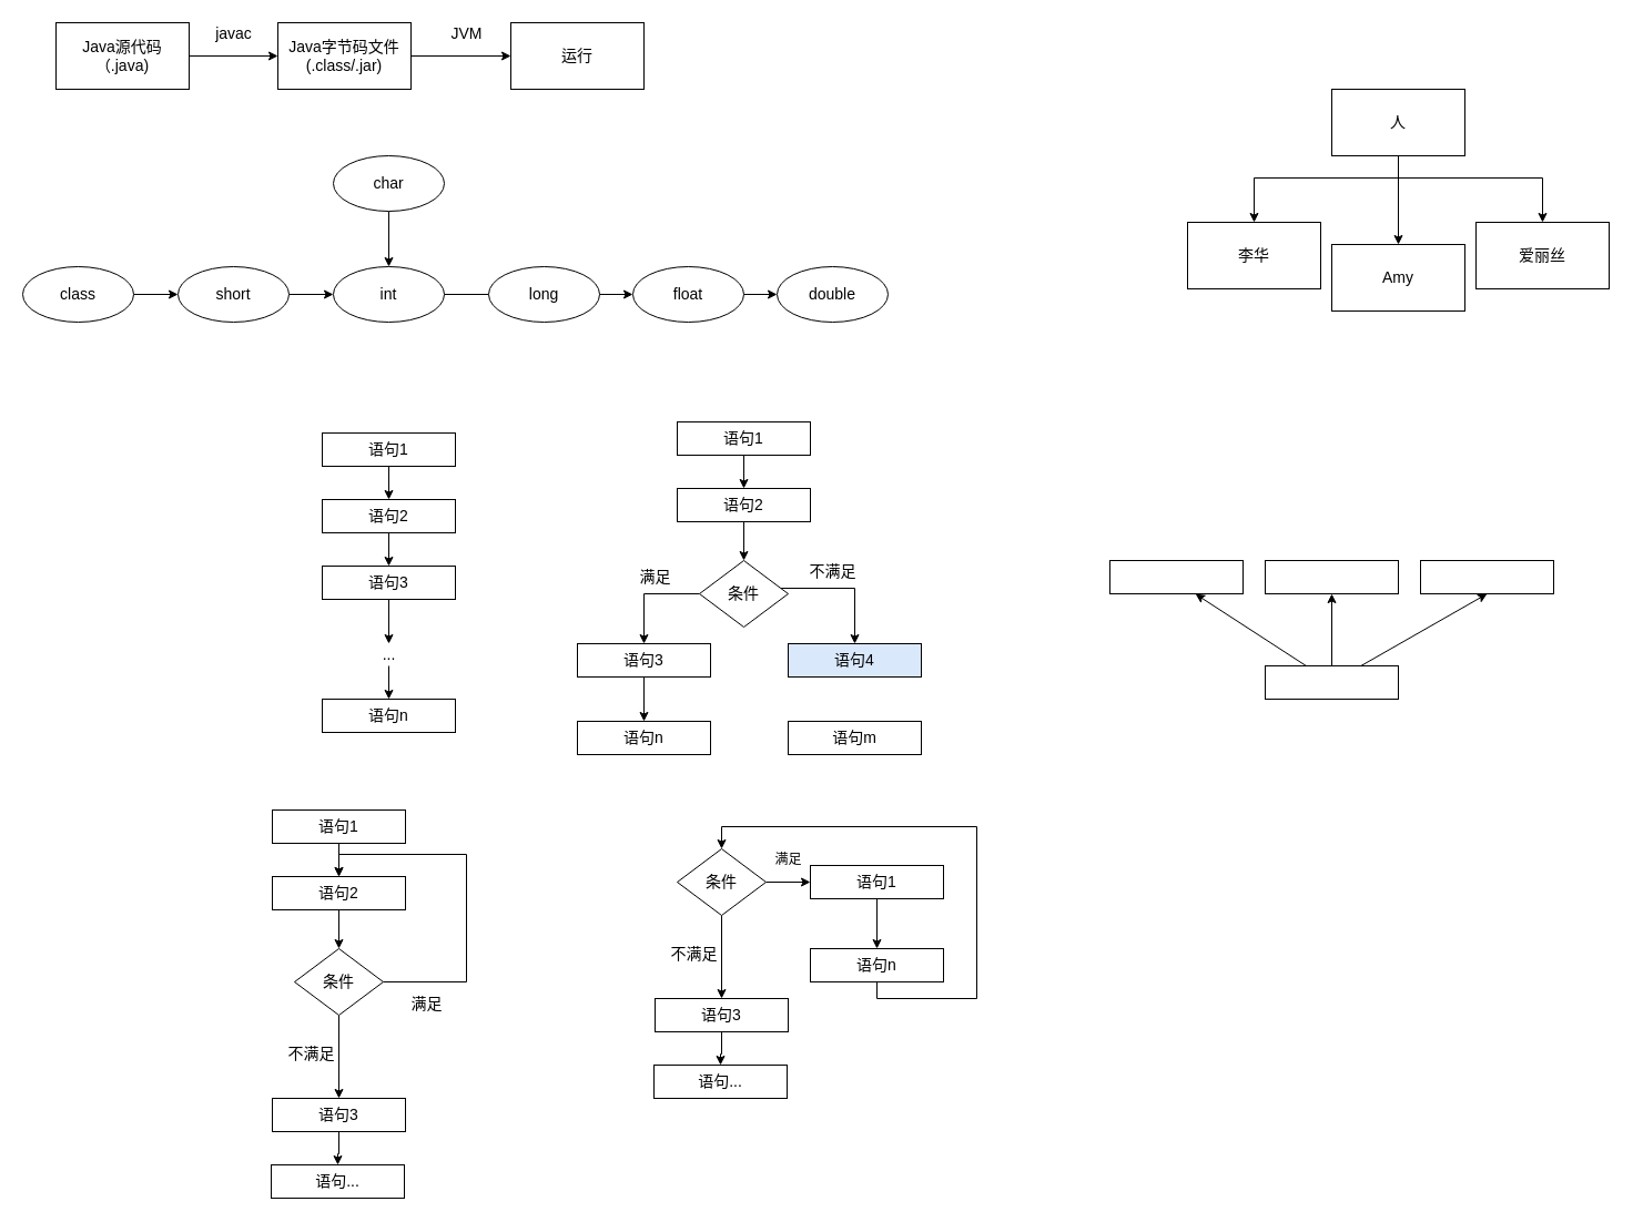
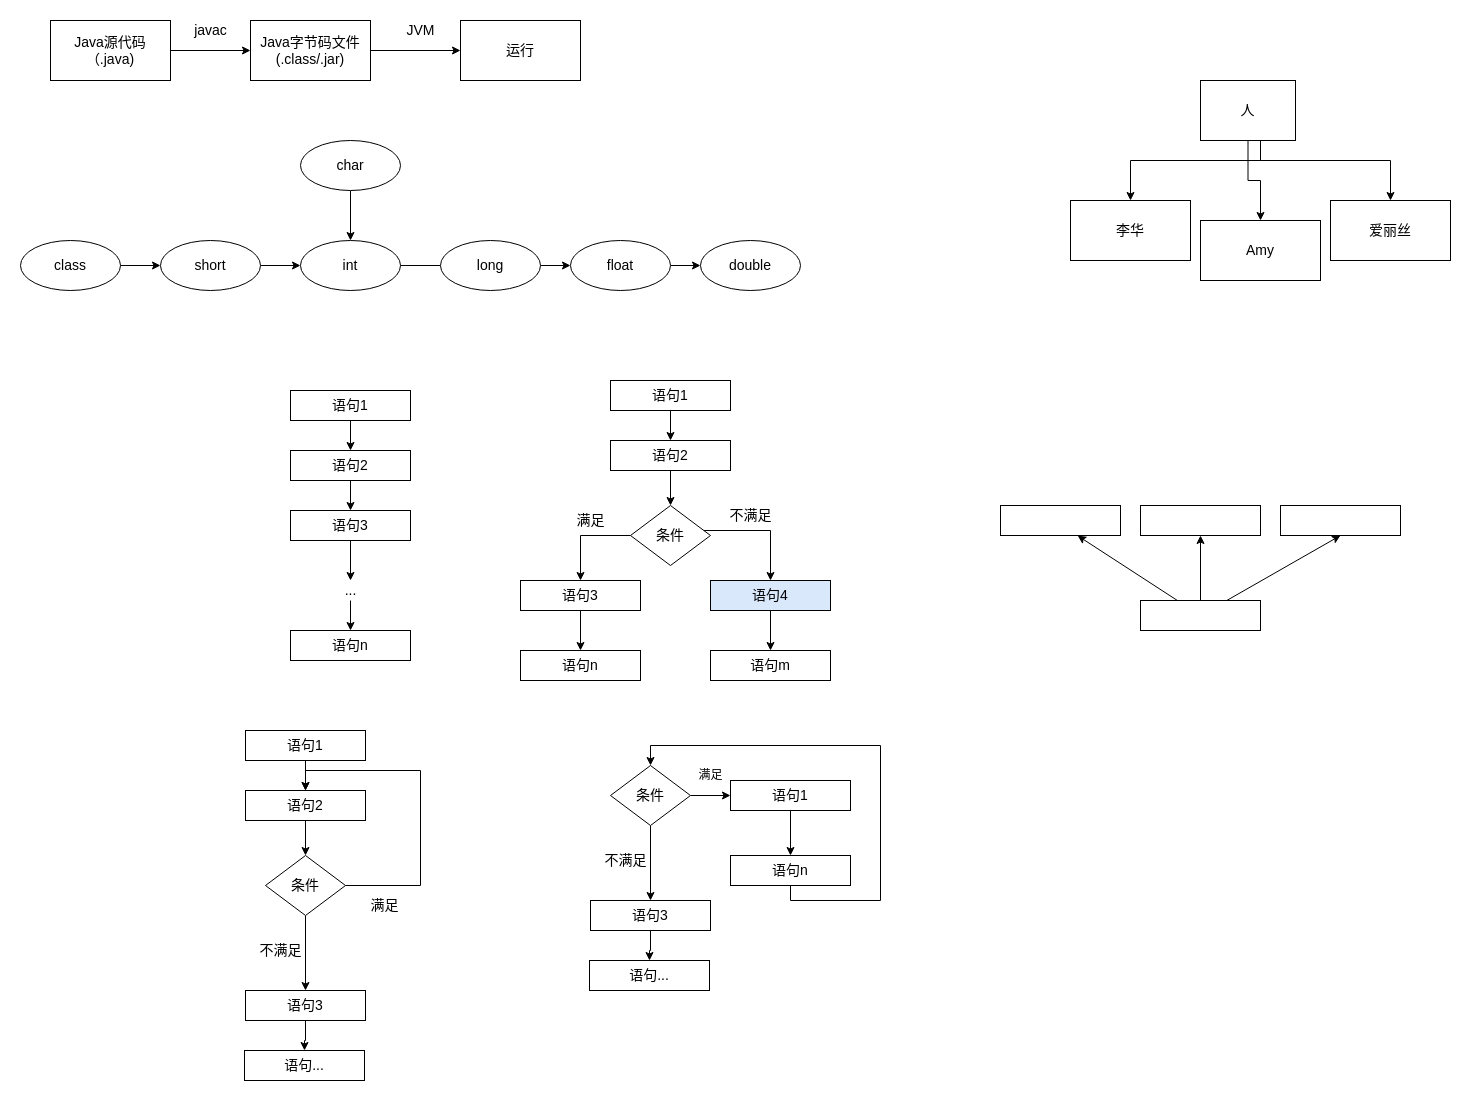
  <mxCell id="0" />
  <mxCell id="1" parent="0" />
  <mxCell id="2" style="edgeStyle=orthogonalEdgeStyle;rounded=0;orthogonalLoop=1;jettySize=auto;html=1;entryX=0;entryY=0.5;entryDx=0;entryDy=0;fontSize=14;" parent="1" source="3" target="5" edge="1"><mxGeometry relative="1" as="geometry" /></mxCell>
  <mxCell id="3" value="Java源代码&lt;br style=&quot;font-size: 14px;&quot;&gt;（.java)" style="rounded=0;whiteSpace=wrap;html=1;fontSize=14;" parent="1" vertex="1"><mxGeometry x="50" y="20" width="120" height="60" as="geometry" /></mxCell>
  <mxCell id="4" style="edgeStyle=orthogonalEdgeStyle;rounded=0;orthogonalLoop=1;jettySize=auto;html=1;entryX=0;entryY=0.5;entryDx=0;entryDy=0;fontSize=14;" parent="1" source="5" target="6" edge="1"><mxGeometry relative="1" as="geometry" /></mxCell>
  <mxCell id="5" value="Java字节码文件&lt;br style=&quot;font-size: 14px;&quot;&gt;(.class/.jar)" style="rounded=0;whiteSpace=wrap;html=1;fontSize=14;" parent="1" vertex="1"><mxGeometry x="250" y="20" width="120" height="60" as="geometry" /></mxCell>
  <mxCell id="6" value="运行" style="rounded=0;whiteSpace=wrap;html=1;fontSize=14;" parent="1" vertex="1"><mxGeometry x="460" y="20" width="120" height="60" as="geometry" /></mxCell>
  <mxCell id="7" value="javac" style="text;html=1;align=center;verticalAlign=middle;resizable=0;points=[];autosize=1;strokeColor=none;fillColor=none;fontSize=14;" parent="1" vertex="1"><mxGeometry x="185" y="20" width="50" height="20" as="geometry" /></mxCell>
  <mxCell id="8" value="JVM" style="text;html=1;align=center;verticalAlign=middle;resizable=0;points=[];autosize=1;strokeColor=none;fillColor=none;fontSize=14;" parent="1" vertex="1"><mxGeometry x="400" y="20" width="40" height="20" as="geometry" /></mxCell>
  <mxCell id="9" style="edgeStyle=orthogonalEdgeStyle;rounded=0;orthogonalLoop=1;jettySize=auto;html=1;fontSize=14;" parent="1" source="10" target="14" edge="1"><mxGeometry relative="1" as="geometry" /></mxCell>
  <mxCell id="10" value="short" style="ellipse;whiteSpace=wrap;html=1;fontSize=14;" parent="1" vertex="1"><mxGeometry x="160" y="240" width="100" height="50" as="geometry" /></mxCell>
  <mxCell id="11" style="edgeStyle=orthogonalEdgeStyle;rounded=0;orthogonalLoop=1;jettySize=auto;html=1;fontSize=14;" parent="1" source="12" target="10" edge="1"><mxGeometry relative="1" as="geometry" /></mxCell>
  <mxCell id="12" value="class" style="ellipse;whiteSpace=wrap;html=1;fontSize=14;" parent="1" vertex="1"><mxGeometry x="20" y="240" width="100" height="50" as="geometry" /></mxCell>
  <mxCell id="13" style="edgeStyle=orthogonalEdgeStyle;rounded=0;orthogonalLoop=1;jettySize=auto;html=1;fontSize=14;endArrow=none;" parent="1" source="14" target="16" edge="1"><mxGeometry relative="1" as="geometry" /></mxCell>
  <mxCell id="14" value="int" style="ellipse;whiteSpace=wrap;html=1;fontSize=14;" parent="1" vertex="1"><mxGeometry x="300" y="240" width="100" height="50" as="geometry" /></mxCell>
  <mxCell id="15" value="" style="edgeStyle=orthogonalEdgeStyle;rounded=0;orthogonalLoop=1;jettySize=auto;html=1;fontSize=14;" parent="1" source="16" target="18" edge="1"><mxGeometry relative="1" as="geometry" /></mxCell>
  <mxCell id="16" value="long" style="ellipse;whiteSpace=wrap;html=1;fontSize=14;" parent="1" vertex="1"><mxGeometry x="440" y="240" width="100" height="50" as="geometry" /></mxCell>
  <mxCell id="17" value="" style="edgeStyle=orthogonalEdgeStyle;rounded=0;orthogonalLoop=1;jettySize=auto;html=1;fontSize=14;" parent="1" source="18" target="19" edge="1"><mxGeometry relative="1" as="geometry" /></mxCell>
  <mxCell id="18" value="float" style="ellipse;whiteSpace=wrap;html=1;fontSize=14;" parent="1" vertex="1"><mxGeometry x="570" y="240" width="100" height="50" as="geometry" /></mxCell>
  <mxCell id="19" value="double" style="ellipse;whiteSpace=wrap;html=1;fontSize=14;" parent="1" vertex="1"><mxGeometry x="700" y="240" width="100" height="50" as="geometry" /></mxCell>
  <mxCell id="20" style="edgeStyle=orthogonalEdgeStyle;rounded=0;orthogonalLoop=1;jettySize=auto;html=1;fontSize=14;" parent="1" source="21" target="14" edge="1"><mxGeometry relative="1" as="geometry" /></mxCell>
  <mxCell id="21" value="char" style="ellipse;whiteSpace=wrap;html=1;fontSize=14;" parent="1" vertex="1"><mxGeometry x="300" y="140" width="100" height="50" as="geometry" /></mxCell>
  <mxCell id="22" style="edgeStyle=orthogonalEdgeStyle;rounded=0;orthogonalLoop=1;jettySize=auto;html=1;fontSize=14;" parent="1" source="23" target="25" edge="1"><mxGeometry relative="1" as="geometry" /></mxCell>
  <mxCell id="23" value="语句1" style="rounded=0;whiteSpace=wrap;html=1;fontSize=14;" parent="1" vertex="1"><mxGeometry x="290" y="390" width="120" height="30" as="geometry" /></mxCell>
  <mxCell id="24" style="edgeStyle=orthogonalEdgeStyle;rounded=0;orthogonalLoop=1;jettySize=auto;html=1;fontSize=14;" parent="1" source="25" target="27" edge="1"><mxGeometry relative="1" as="geometry" /></mxCell>
  <mxCell id="25" value="语句2" style="rounded=0;whiteSpace=wrap;html=1;fontSize=14;" parent="1" vertex="1"><mxGeometry x="290" y="450" width="120" height="30" as="geometry" /></mxCell>
  <mxCell id="26" style="edgeStyle=orthogonalEdgeStyle;rounded=0;orthogonalLoop=1;jettySize=auto;html=1;fontSize=14;entryX=0.5;entryY=0;entryDx=0;entryDy=0;entryPerimeter=0;" parent="1" source="27" target="30" edge="1"><mxGeometry relative="1" as="geometry"><mxPoint x="350" y="570" as="targetPoint" /></mxGeometry></mxCell>
  <mxCell id="27" value="语句3" style="rounded=0;whiteSpace=wrap;html=1;fontSize=14;" parent="1" vertex="1"><mxGeometry x="290" y="510" width="120" height="30" as="geometry" /></mxCell>
  <mxCell id="28" value="语句n" style="rounded=0;whiteSpace=wrap;html=1;fontSize=14;" parent="1" vertex="1"><mxGeometry x="290" y="630" width="120" height="30" as="geometry" /></mxCell>
  <mxCell id="29" style="edgeStyle=orthogonalEdgeStyle;rounded=0;orthogonalLoop=1;jettySize=auto;html=1;entryX=0.5;entryY=0;entryDx=0;entryDy=0;fontSize=14;" parent="1" source="30" target="28" edge="1"><mxGeometry relative="1" as="geometry" /></mxCell>
  <mxCell id="30" value="..." style="text;html=1;align=center;verticalAlign=middle;resizable=0;points=[];autosize=1;strokeColor=none;fillColor=none;fontSize=14;" parent="1" vertex="1"><mxGeometry x="335" y="580" width="30" height="20" as="geometry" /></mxCell>
  <mxCell id="31" style="edgeStyle=orthogonalEdgeStyle;rounded=0;orthogonalLoop=1;jettySize=auto;html=1;fontSize=14;" parent="1" source="32" target="34" edge="1"><mxGeometry relative="1" as="geometry" /></mxCell>
  <mxCell id="32" value="语句1" style="rounded=0;whiteSpace=wrap;html=1;fontSize=14;" parent="1" vertex="1"><mxGeometry x="610" y="380" width="120" height="30" as="geometry" /></mxCell>
  <mxCell id="33" style="edgeStyle=orthogonalEdgeStyle;rounded=0;orthogonalLoop=1;jettySize=auto;html=1;fontSize=14;entryX=0.5;entryY=0;entryDx=0;entryDy=0;" parent="1" source="34" target="37" edge="1"><mxGeometry relative="1" as="geometry"><mxPoint x="670" y="500" as="targetPoint" /></mxGeometry></mxCell>
  <mxCell id="34" value="语句2" style="rounded=0;whiteSpace=wrap;html=1;fontSize=14;" parent="1" vertex="1"><mxGeometry x="610" y="440" width="120" height="30" as="geometry" /></mxCell>
  <mxCell id="35" style="edgeStyle=orthogonalEdgeStyle;rounded=0;orthogonalLoop=1;jettySize=auto;html=1;entryX=0.5;entryY=0;entryDx=0;entryDy=0;fontSize=14;" parent="1" source="37" target="39" edge="1"><mxGeometry relative="1" as="geometry"><Array as="points"><mxPoint x="580" y="535" /></Array></mxGeometry></mxCell>
  <mxCell id="36" style="edgeStyle=orthogonalEdgeStyle;rounded=0;orthogonalLoop=1;jettySize=auto;html=1;fontSize=14;" parent="1" source="37" target="42" edge="1"><mxGeometry relative="1" as="geometry"><Array as="points"><mxPoint x="770" y="530" /></Array></mxGeometry></mxCell>
  <mxCell id="37" value="条件" style="rhombus;whiteSpace=wrap;html=1;fontSize=14;" parent="1" vertex="1"><mxGeometry x="630" y="505" width="80" height="60" as="geometry" /></mxCell>
  <mxCell id="38" style="edgeStyle=orthogonalEdgeStyle;rounded=0;orthogonalLoop=1;jettySize=auto;html=1;fontSize=14;" parent="1" source="39" target="40" edge="1"><mxGeometry relative="1" as="geometry" /></mxCell>
  <mxCell id="39" value="语句3" style="rounded=0;whiteSpace=wrap;html=1;fontSize=14;" parent="1" vertex="1"><mxGeometry x="520" y="580" width="120" height="30" as="geometry" /></mxCell>
  <mxCell id="40" value="语句n" style="rounded=0;whiteSpace=wrap;html=1;fontSize=14;" parent="1" vertex="1"><mxGeometry x="520" y="650" width="120" height="30" as="geometry" /></mxCell>
+ <mxCell id="41" style="edgeStyle=orthogonalEdgeStyle;rounded=0;orthogonalLoop=1;jettySize=auto;html=1;fontSize=14;" parent="1" source="42" target="43" edge="1"><mxGeometry relative="1" as="geometry" /></mxCell>
  <mxCell id="42" value="语句4" style="rounded=0;whiteSpace=wrap;html=1;fontSize=14;fillColor=#dae8fc;" parent="1" vertex="1"><mxGeometry x="710" y="580" width="120" height="30" as="geometry" /></mxCell>
  <mxCell id="43" value="语句m" style="rounded=0;whiteSpace=wrap;html=1;fontSize=14;" parent="1" vertex="1"><mxGeometry x="710" y="650" width="120" height="30" as="geometry" /></mxCell>
  <mxCell id="44" value="满足" style="text;html=1;align=center;verticalAlign=middle;resizable=0;points=[];autosize=1;strokeColor=none;fillColor=none;fontSize=14;" parent="1" vertex="1"><mxGeometry x="570" y="510" width="40" height="20" as="geometry" /></mxCell>
  <mxCell id="45" value="不满足" style="text;html=1;align=center;verticalAlign=middle;resizable=0;points=[];autosize=1;strokeColor=none;fillColor=none;fontSize=14;" parent="1" vertex="1"><mxGeometry x="720" y="505" width="60" height="20" as="geometry" /></mxCell>
  <mxCell id="46" style="edgeStyle=orthogonalEdgeStyle;rounded=0;orthogonalLoop=1;jettySize=auto;html=1;fontSize=14;" parent="1" source="47" target="49" edge="1"><mxGeometry relative="1" as="geometry" /></mxCell>
  <mxCell id="47" value="语句1" style="rounded=0;whiteSpace=wrap;html=1;fontSize=14;" parent="1" vertex="1"><mxGeometry x="245" y="730" width="120" height="30" as="geometry" /></mxCell>
  <mxCell id="48" style="edgeStyle=orthogonalEdgeStyle;rounded=0;orthogonalLoop=1;jettySize=auto;html=1;fontSize=14;entryX=0.5;entryY=0;entryDx=0;entryDy=0;" parent="1" source="49" target="52" edge="1"><mxGeometry relative="1" as="geometry"><mxPoint x="305" y="850" as="targetPoint" /></mxGeometry></mxCell>
  <mxCell id="49" value="语句2" style="rounded=0;whiteSpace=wrap;html=1;fontSize=14;" parent="1" vertex="1"><mxGeometry x="245" y="790" width="120" height="30" as="geometry" /></mxCell>
  <mxCell id="50" style="edgeStyle=orthogonalEdgeStyle;rounded=0;orthogonalLoop=1;jettySize=auto;html=1;entryX=0.5;entryY=0;entryDx=0;entryDy=0;" parent="1" source="52" target="49" edge="1"><mxGeometry relative="1" as="geometry"><Array as="points"><mxPoint x="420" y="885" /><mxPoint x="420" y="770" /><mxPoint x="305" y="770" /></Array></mxGeometry></mxCell>
  <mxCell id="51" style="edgeStyle=orthogonalEdgeStyle;rounded=0;orthogonalLoop=1;jettySize=auto;html=1;" parent="1" source="52" edge="1"><mxGeometry relative="1" as="geometry"><mxPoint x="305" y="990" as="targetPoint" /></mxGeometry></mxCell>
  <mxCell id="52" value="条件" style="rhombus;whiteSpace=wrap;html=1;fontSize=14;" parent="1" vertex="1"><mxGeometry x="265" y="855" width="80" height="60" as="geometry" /></mxCell>
  <mxCell id="53" value="不满足" style="text;html=1;align=center;verticalAlign=middle;resizable=0;points=[];autosize=1;strokeColor=none;fillColor=none;fontSize=14;" parent="1" vertex="1"><mxGeometry x="250" y="940" width="60" height="20" as="geometry" /></mxCell>
  <mxCell id="54" value="满足" style="text;html=1;align=center;verticalAlign=middle;resizable=0;points=[];autosize=1;strokeColor=none;fillColor=none;fontSize=14;" parent="1" vertex="1"><mxGeometry x="364" y="895" width="40" height="20" as="geometry" /></mxCell>
  <mxCell id="55" style="edgeStyle=orthogonalEdgeStyle;rounded=0;orthogonalLoop=1;jettySize=auto;html=1;" parent="1" source="56" target="57" edge="1"><mxGeometry relative="1" as="geometry" /></mxCell>
  <mxCell id="56" value="语句3" style="rounded=0;whiteSpace=wrap;html=1;fontSize=14;" parent="1" vertex="1"><mxGeometry x="245" y="990" width="120" height="30" as="geometry" /></mxCell>
  <mxCell id="57" value="语句..." style="rounded=0;whiteSpace=wrap;html=1;fontSize=14;" parent="1" vertex="1"><mxGeometry x="244" y="1050" width="120" height="30" as="geometry" /></mxCell>
  <mxCell id="58" style="edgeStyle=orthogonalEdgeStyle;rounded=0;orthogonalLoop=1;jettySize=auto;html=1;" parent="1" source="60" edge="1"><mxGeometry relative="1" as="geometry"><mxPoint x="650" y="900" as="targetPoint" /></mxGeometry></mxCell>
  <mxCell id="59" style="edgeStyle=orthogonalEdgeStyle;rounded=0;orthogonalLoop=1;jettySize=auto;html=1;" parent="1" source="60" target="66" edge="1"><mxGeometry relative="1" as="geometry" /></mxCell>
  <mxCell id="60" value="条件" style="rhombus;whiteSpace=wrap;html=1;fontSize=14;" parent="1" vertex="1"><mxGeometry x="610" y="765" width="80" height="60" as="geometry" /></mxCell>
  <mxCell id="61" value="不满足" style="text;html=1;align=center;verticalAlign=middle;resizable=0;points=[];autosize=1;strokeColor=none;fillColor=none;fontSize=14;" parent="1" vertex="1"><mxGeometry x="595" y="850" width="60" height="20" as="geometry" /></mxCell>
  <mxCell id="62" style="edgeStyle=orthogonalEdgeStyle;rounded=0;orthogonalLoop=1;jettySize=auto;html=1;" parent="1" source="63" target="64" edge="1"><mxGeometry relative="1" as="geometry" /></mxCell>
  <mxCell id="63" value="语句3" style="rounded=0;whiteSpace=wrap;html=1;fontSize=14;" parent="1" vertex="1"><mxGeometry x="590" y="900" width="120" height="30" as="geometry" /></mxCell>
  <mxCell id="64" value="语句..." style="rounded=0;whiteSpace=wrap;html=1;fontSize=14;" parent="1" vertex="1"><mxGeometry x="589" y="960" width="120" height="30" as="geometry" /></mxCell>
  <mxCell id="65" style="edgeStyle=orthogonalEdgeStyle;rounded=0;orthogonalLoop=1;jettySize=auto;html=1;" parent="1" source="66" target="68" edge="1"><mxGeometry relative="1" as="geometry" /></mxCell>
  <mxCell id="66" value="语句1" style="rounded=0;whiteSpace=wrap;html=1;fontSize=14;" parent="1" vertex="1"><mxGeometry x="730" y="780" width="120" height="30" as="geometry" /></mxCell>
  <mxCell id="67" style="edgeStyle=orthogonalEdgeStyle;rounded=0;orthogonalLoop=1;jettySize=auto;html=1;entryX=0.5;entryY=0;entryDx=0;entryDy=0;" parent="1" source="68" target="60" edge="1"><mxGeometry relative="1" as="geometry"><Array as="points"><mxPoint x="790" y="900" /><mxPoint x="880" y="900" /><mxPoint x="880" y="745" /><mxPoint x="650" y="745" /></Array></mxGeometry></mxCell>
  <mxCell id="68" value="语句n" style="rounded=0;whiteSpace=wrap;html=1;fontSize=14;" parent="1" vertex="1"><mxGeometry x="730" y="855" width="120" height="30" as="geometry" /></mxCell>
  <mxCell id="69" value="满足" style="text;html=1;align=center;verticalAlign=middle;resizable=0;points=[];autosize=1;strokeColor=none;fillColor=none;" parent="1" vertex="1"><mxGeometry x="690" y="765" width="40" height="20" as="geometry" /></mxCell>
  <mxCell id="70" value="" style="edgeStyle=orthogonalEdgeStyle;rounded=0;orthogonalLoop=1;jettySize=auto;html=1;fontSize=14;" parent="1" source="73" target="74" edge="1"><mxGeometry relative="1" as="geometry"><Array as="points"><mxPoint x="1260" y="160" /><mxPoint x="1130" y="160" /></Array></mxGeometry></mxCell>
  <mxCell id="71" style="edgeStyle=orthogonalEdgeStyle;rounded=0;orthogonalLoop=1;jettySize=auto;html=1;fontSize=14;" parent="1" source="73" target="75" edge="1"><mxGeometry relative="1" as="geometry" /></mxCell>
  <mxCell id="72" style="edgeStyle=orthogonalEdgeStyle;rounded=0;orthogonalLoop=1;jettySize=auto;html=1;fontSize=14;" parent="1" source="73" target="76" edge="1"><mxGeometry relative="1" as="geometry"><Array as="points"><mxPoint x="1260" y="160" /><mxPoint x="1390" y="160" /></Array></mxGeometry></mxCell>
- <mxCell id="73" value="人" style="rounded=0;whiteSpace=wrap;html=1;fontSize=14;" parent="1" vertex="1"><mxGeometry x="1200" y="80" width="120" height="60" as="geometry" /></mxCell>
+ <mxCell id="73" value="人" style="rounded=0;whiteSpace=wrap;html=1;fontSize=14;" parent="1" vertex="1"><mxGeometry x="1200" y="80" width="95" height="60" as="geometry" /></mxCell>
  <mxCell id="74" value="李华" style="rounded=0;whiteSpace=wrap;html=1;fontSize=14;" parent="1" vertex="1"><mxGeometry x="1070" y="200" width="120" height="60" as="geometry" /></mxCell>
  <mxCell id="75" value="Amy" style="rounded=0;whiteSpace=wrap;html=1;fontSize=14;" parent="1" vertex="1"><mxGeometry x="1200" y="220" width="120" height="60" as="geometry" /></mxCell>
  <mxCell id="76" value="爱丽丝" style="rounded=0;whiteSpace=wrap;html=1;fontSize=14;" parent="1" vertex="1"><mxGeometry x="1330" y="200" width="120" height="60" as="geometry" /></mxCell>
  <mxCell id="77" value="" style="rounded=0;whiteSpace=wrap;html=1;" parent="1" vertex="1"><mxGeometry x="1000" y="505" width="120" height="30" as="geometry" /></mxCell>
  <mxCell id="78" value="" style="rounded=0;whiteSpace=wrap;html=1;" parent="1" vertex="1"><mxGeometry x="1140" y="505" width="120" height="30" as="geometry" /></mxCell>
  <mxCell id="79" value="" style="rounded=0;orthogonalLoop=1;jettySize=auto;html=1;" parent="1" source="82" target="78" edge="1"><mxGeometry relative="1" as="geometry" /></mxCell>
  <mxCell id="80" style="edgeStyle=none;rounded=0;orthogonalLoop=1;jettySize=auto;html=1;entryX=0.643;entryY=1.007;entryDx=0;entryDy=0;entryPerimeter=0;" parent="1" source="82" target="77" edge="1"><mxGeometry relative="1" as="geometry" /></mxCell>
  <mxCell id="81" style="edgeStyle=none;rounded=0;orthogonalLoop=1;jettySize=auto;html=1;entryX=0.5;entryY=1;entryDx=0;entryDy=0;" parent="1" source="82" target="83" edge="1"><mxGeometry relative="1" as="geometry" /></mxCell>
  <mxCell id="82" value="" style="rounded=0;whiteSpace=wrap;html=1;" parent="1" vertex="1"><mxGeometry x="1140" y="600" width="120" height="30" as="geometry" /></mxCell>
  <mxCell id="83" value="" style="rounded=0;whiteSpace=wrap;html=1;" parent="1" vertex="1"><mxGeometry x="1280" y="505" width="120" height="30" as="geometry" /></mxCell>
